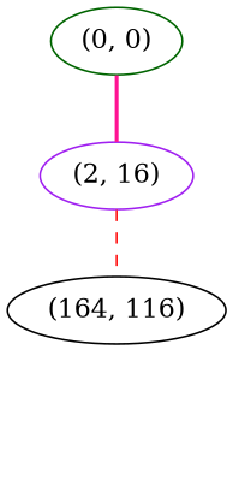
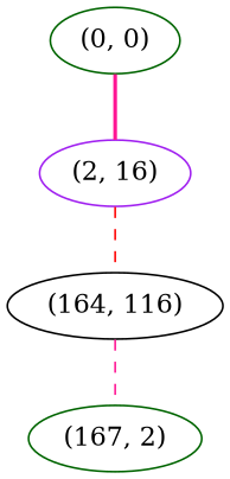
  graph {
    node [color=darkgreen]
    edge [color=deeppink style=dashed weight=1]
    "(2, 16)" [color=purple]
    "(0, 0)"
    "(164, 116)" [color=black]
+   "(167, 2)"
    "(2, 16)" -- "(164, 116)" [color=red]
    "(0, 0)" -- "(2, 16)" [style=bold weight=4]
+   "(164, 116)" -- "(167, 2)"
  }
